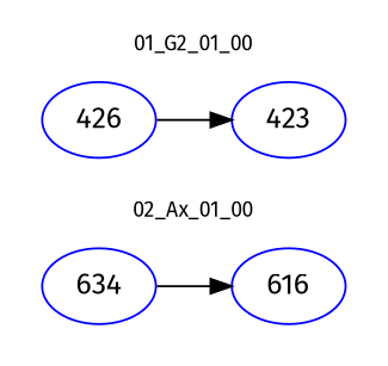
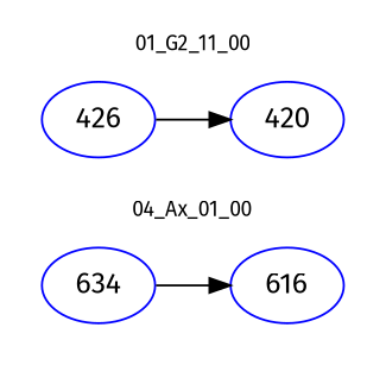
  digraph {
    fontname="Fira Sans"
    rankdir=LR
    node [color=blue fontname="Fira Sans"]
    edge [color=black fontname="Fira Sans"]
    n1 [label=634]
    n2 [label=616]
    n3 [label=426]
-   n4 [label=423]
+   n4 [label=420]
    subgraph cluster_1 {
      color=white
      fontsize=10
-     label="02_Ax_01_00"
+     label="04_Ax_01_00"
      n1
      n2
    }
    subgraph cluster_2 {
      color=white
      fontsize=10
-     label="01_G2_01_00"
+     label="01_G2_11_00"
      n3
      n4
    }
    n1 -> n2
    n3 -> n4
  }
